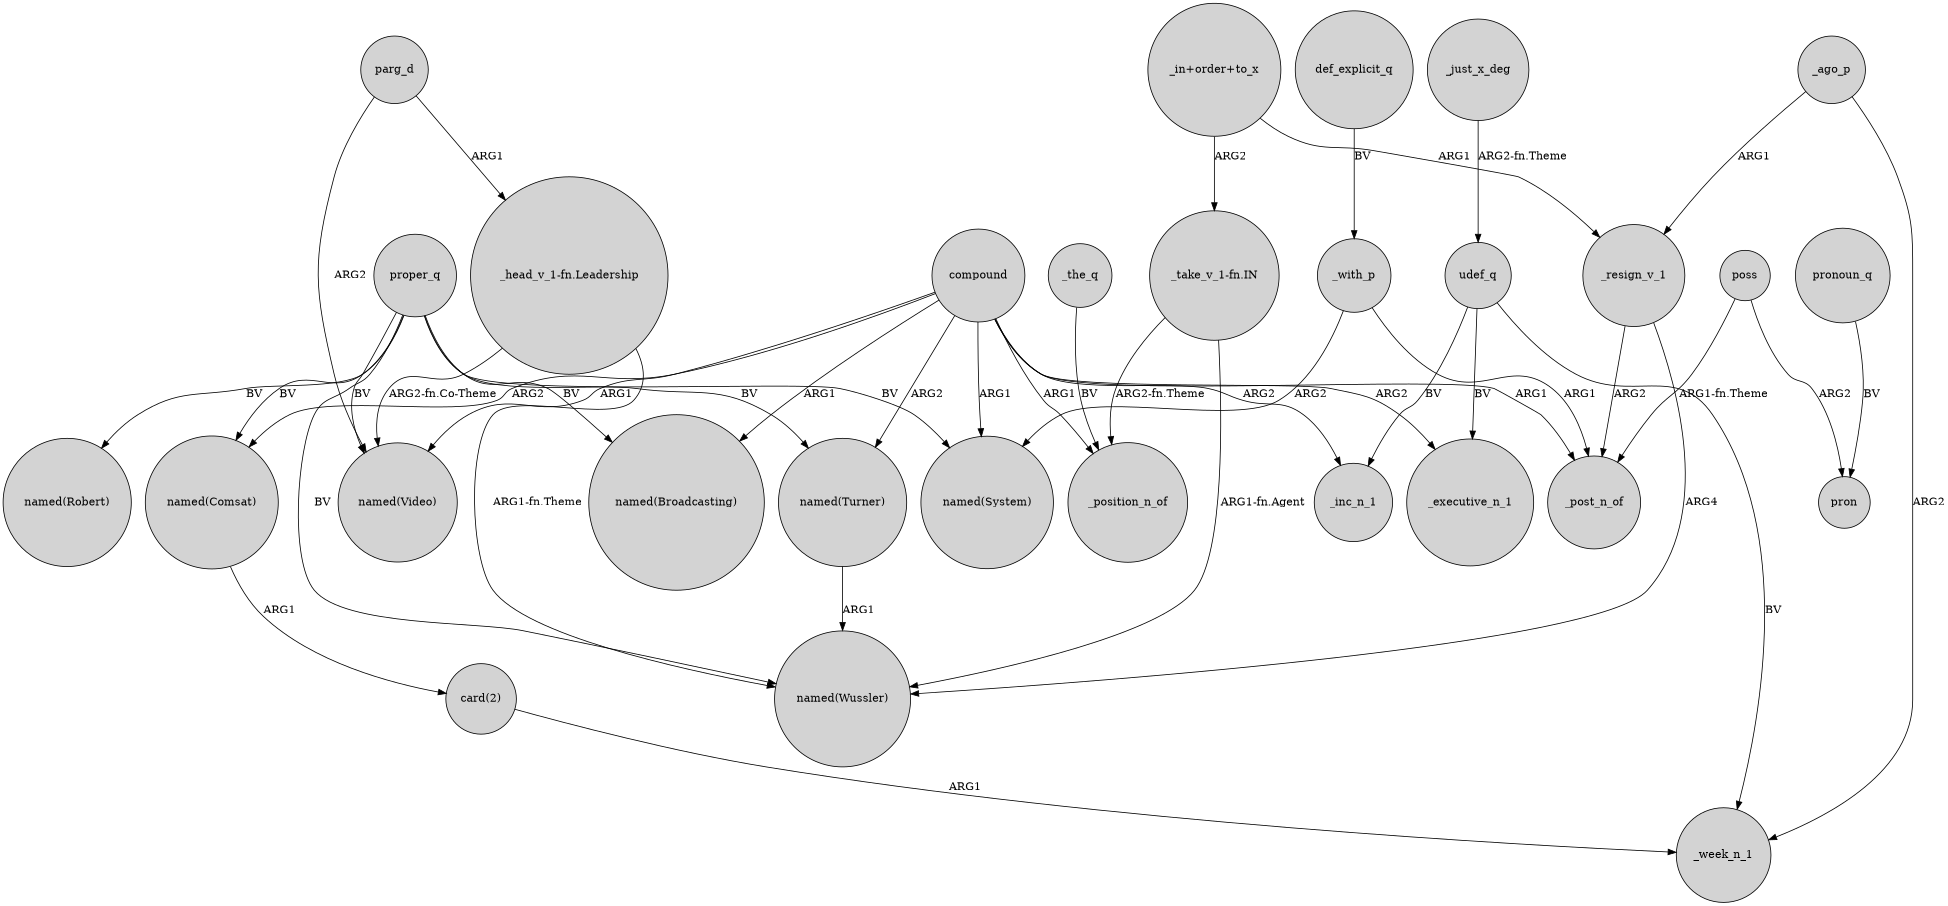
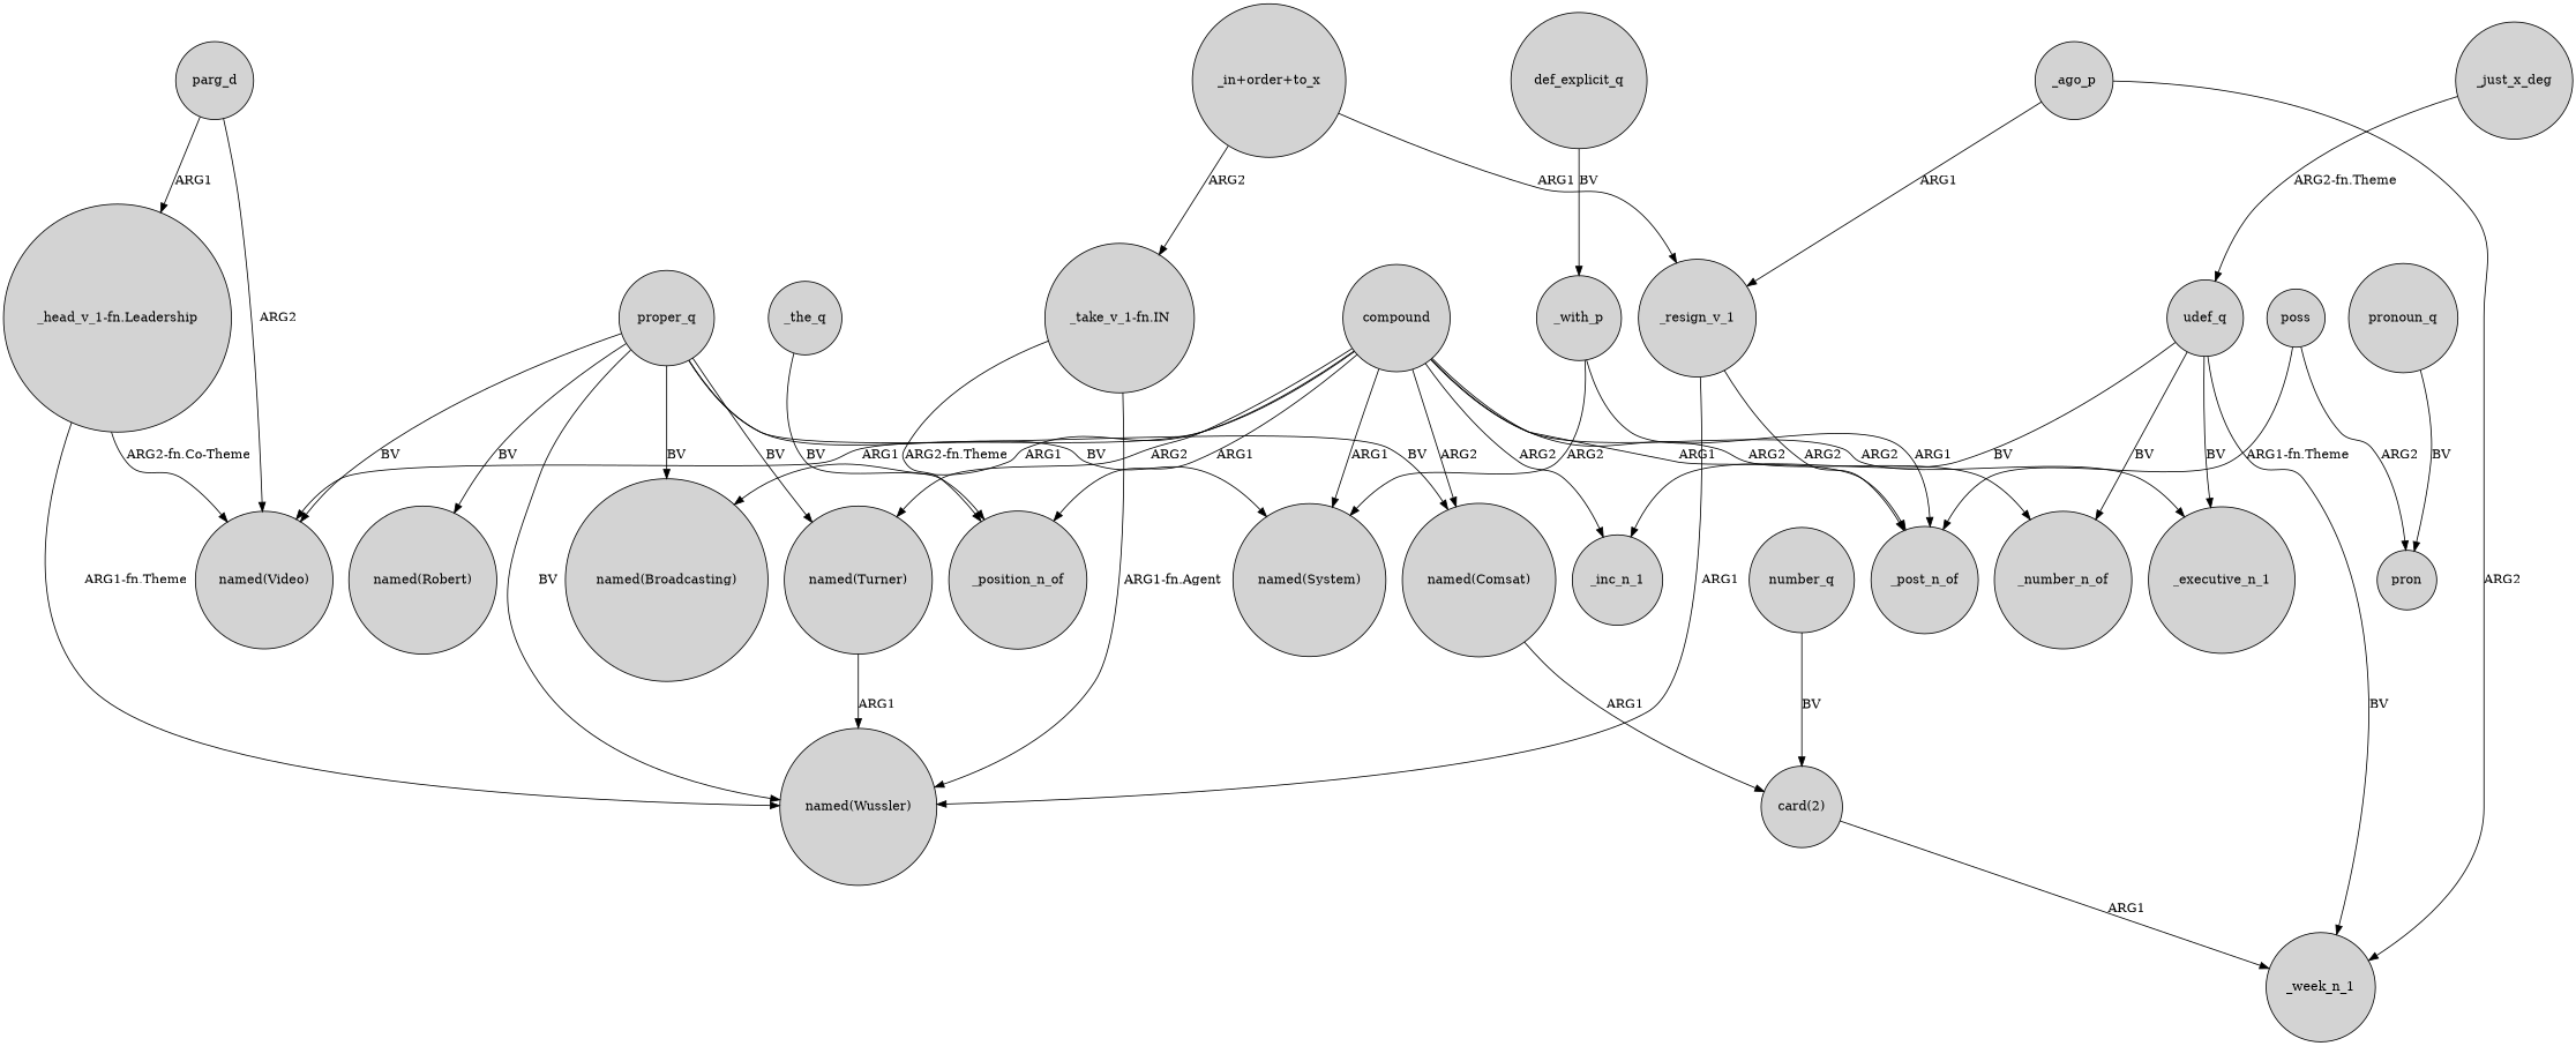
  digraph {
    node [shape=circle style=filled]
    _resign_v_1
    _post_n_of
    "named(Wussler)"
    compound
    "named(Video)"
    "named(Turner)"
    _inc_n_1
+   _number_n_of
    _executive_n_1
    "named(Broadcasting)"
    "named(Comsat)"
    _position_n_of
    "named(System)"
    "card(2)"
    _week_n_1
    proper_q
    "named(Robert)"
    _just_x_deg
    udef_q
    "_in+order+to_x"
    "_take_v_1-fn.IN"
    poss
    pron
    parg_d
    "_head_v_1-fn.Leadership"
    _ago_p
    _the_q
    _with_p
    pronoun_q
    def_explicit_q
+   number_q
    _resign_v_1 -> _post_n_of [label=ARG2]
-   _resign_v_1 -> "named(Wussler)" [label=ARG4]
+   _resign_v_1 -> "named(Wussler)" [label=ARG1]
    compound -> _post_n_of [label=ARG1]
    compound -> "named(Video)" [label=ARG1]
    compound -> "named(Turner)" [label=ARG2]
    compound -> _inc_n_1 [label=ARG2]
+   compound -> _number_n_of [label=ARG2]
    compound -> _executive_n_1 [label=ARG2]
    compound -> "named(Broadcasting)" [label=ARG1]
    compound -> "named(Comsat)" [label=ARG2]
    compound -> _position_n_of [label=ARG1]
    compound -> "named(System)" [label=ARG1]
    "named(Turner)" -> "named(Wussler)" [label=ARG1]
    "named(Comsat)" -> "card(2)" [label=ARG1]
    "card(2)" -> _week_n_1 [label=ARG1]
    proper_q -> "named(Wussler)" [label=BV]
    proper_q -> "named(Video)" [label=BV]
    proper_q -> "named(Turner)" [label=BV]
    proper_q -> "named(Broadcasting)" [label=BV]
    proper_q -> "named(Comsat)" [label=BV]
    proper_q -> "named(System)" [label=BV]
    proper_q -> "named(Robert)" [label=BV]
    _just_x_deg -> udef_q [label="ARG2-fn.Theme"]
    udef_q -> _inc_n_1 [label=BV]
+   udef_q -> _number_n_of [label=BV]
    udef_q -> _executive_n_1 [label=BV]
    udef_q -> _week_n_1 [label=BV]
    "_in+order+to_x" -> _resign_v_1 [label=ARG1]
    "_in+order+to_x" -> "_take_v_1-fn.IN" [label=ARG2]
    "_take_v_1-fn.IN" -> "named(Wussler)" [label="ARG1-fn.Agent"]
    "_take_v_1-fn.IN" -> _position_n_of [label="ARG2-fn.Theme"]
    poss -> _post_n_of [label="ARG1-fn.Theme"]
    poss -> pron [label=ARG2]
    parg_d -> "named(Video)" [label=ARG2]
    parg_d -> "_head_v_1-fn.Leadership" [label=ARG1]
    "_head_v_1-fn.Leadership" -> "named(Wussler)" [label="ARG1-fn.Theme"]
    "_head_v_1-fn.Leadership" -> "named(Video)" [label="ARG2-fn.Co-Theme"]
    _ago_p -> _resign_v_1 [label=ARG1]
    _ago_p -> _week_n_1 [label=ARG2]
    _the_q -> _position_n_of [label=BV]
    _with_p -> _post_n_of [label=ARG1]
    _with_p -> "named(System)" [label=ARG2]
    pronoun_q -> pron [label=BV]
    def_explicit_q -> _with_p [label=BV]
+   number_q -> "card(2)" [label=BV]
  }
